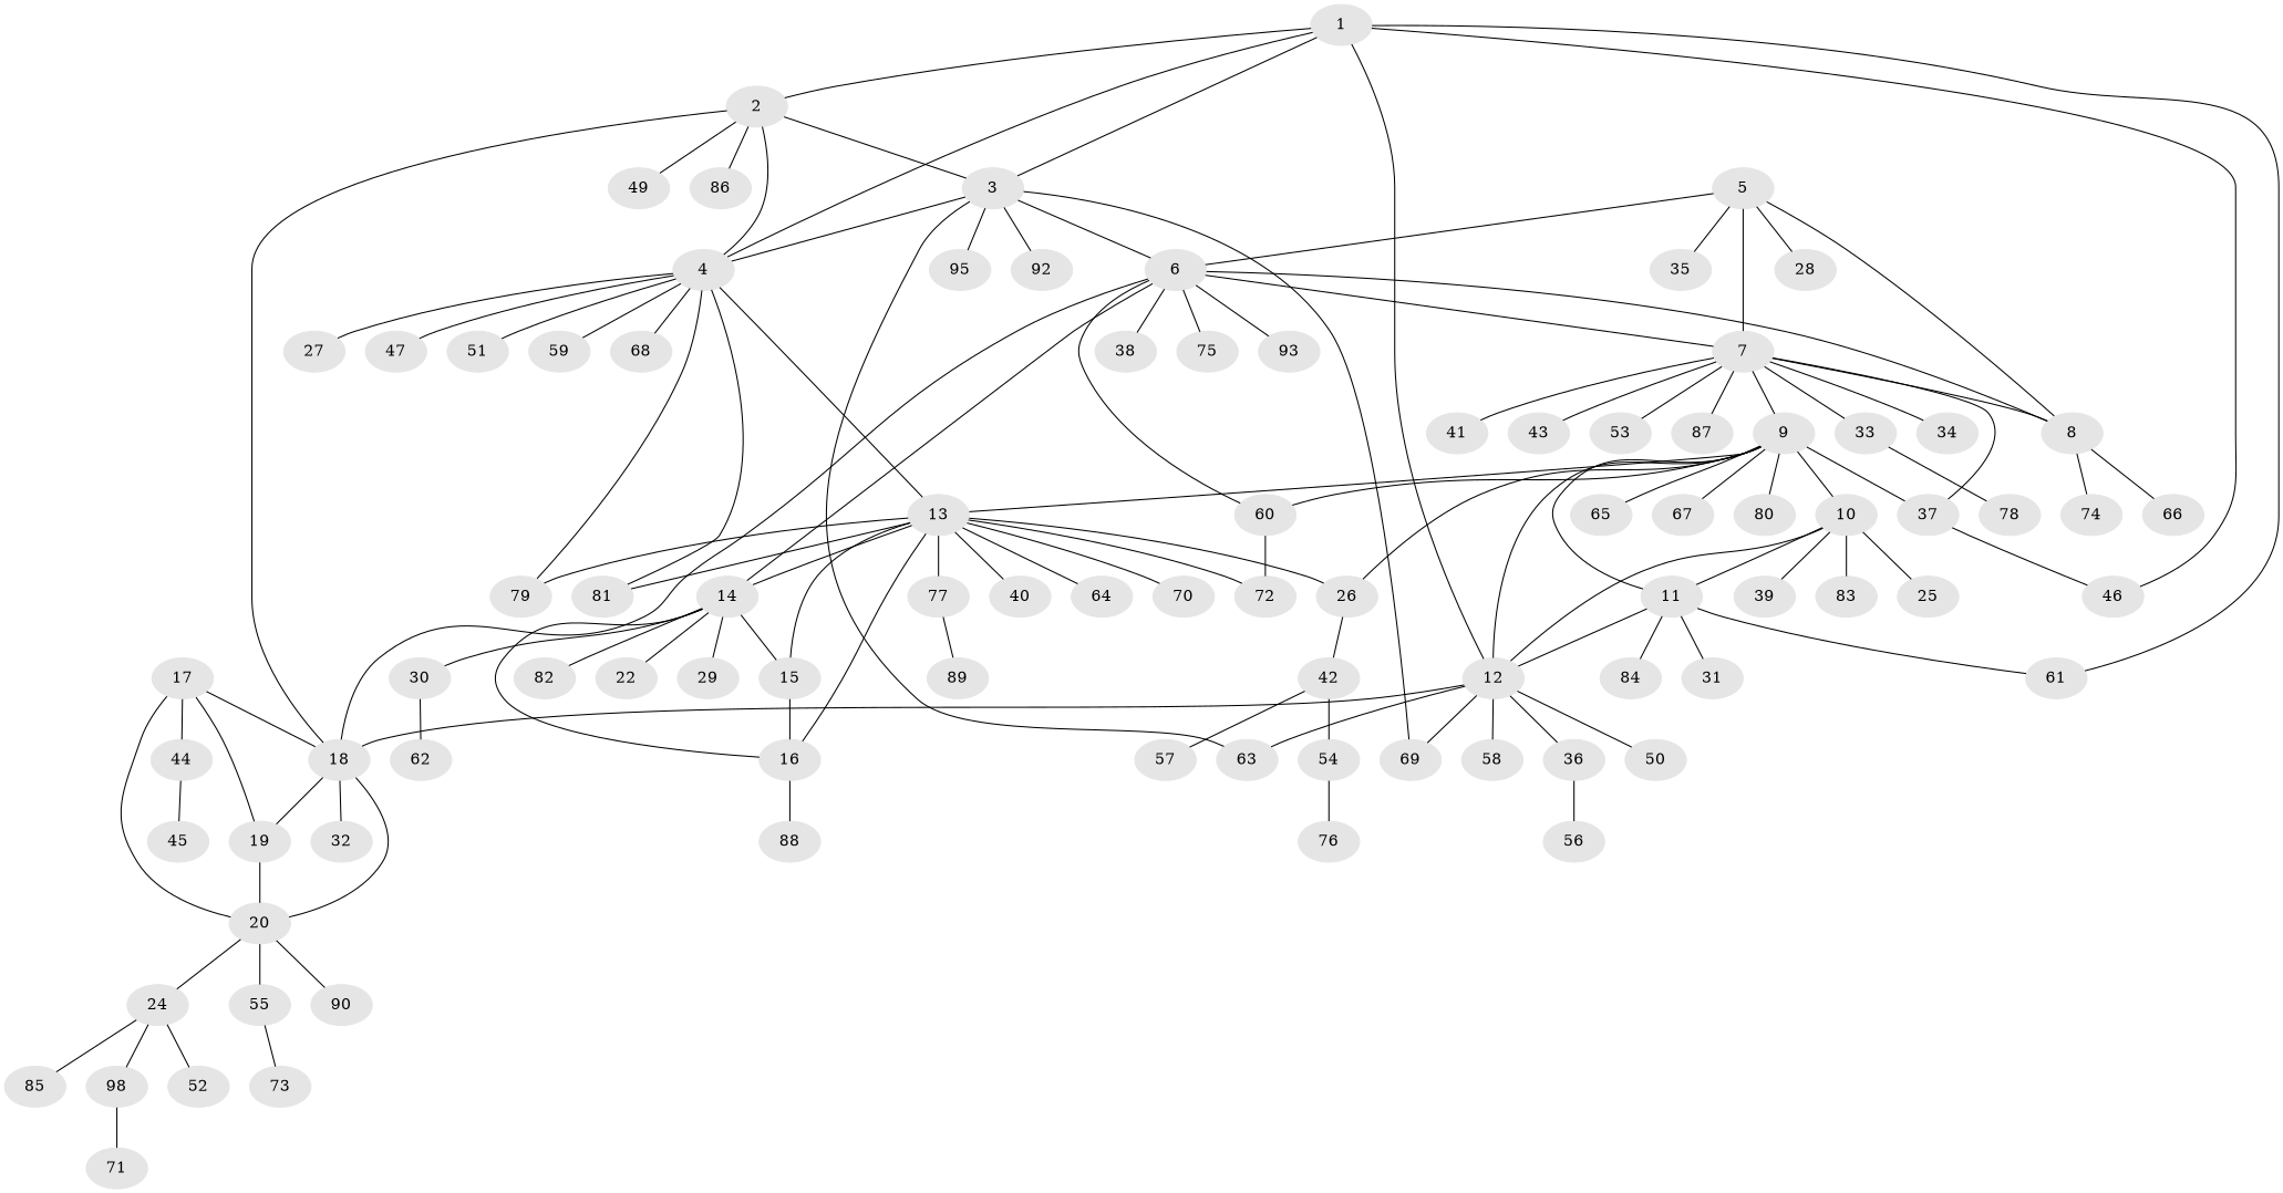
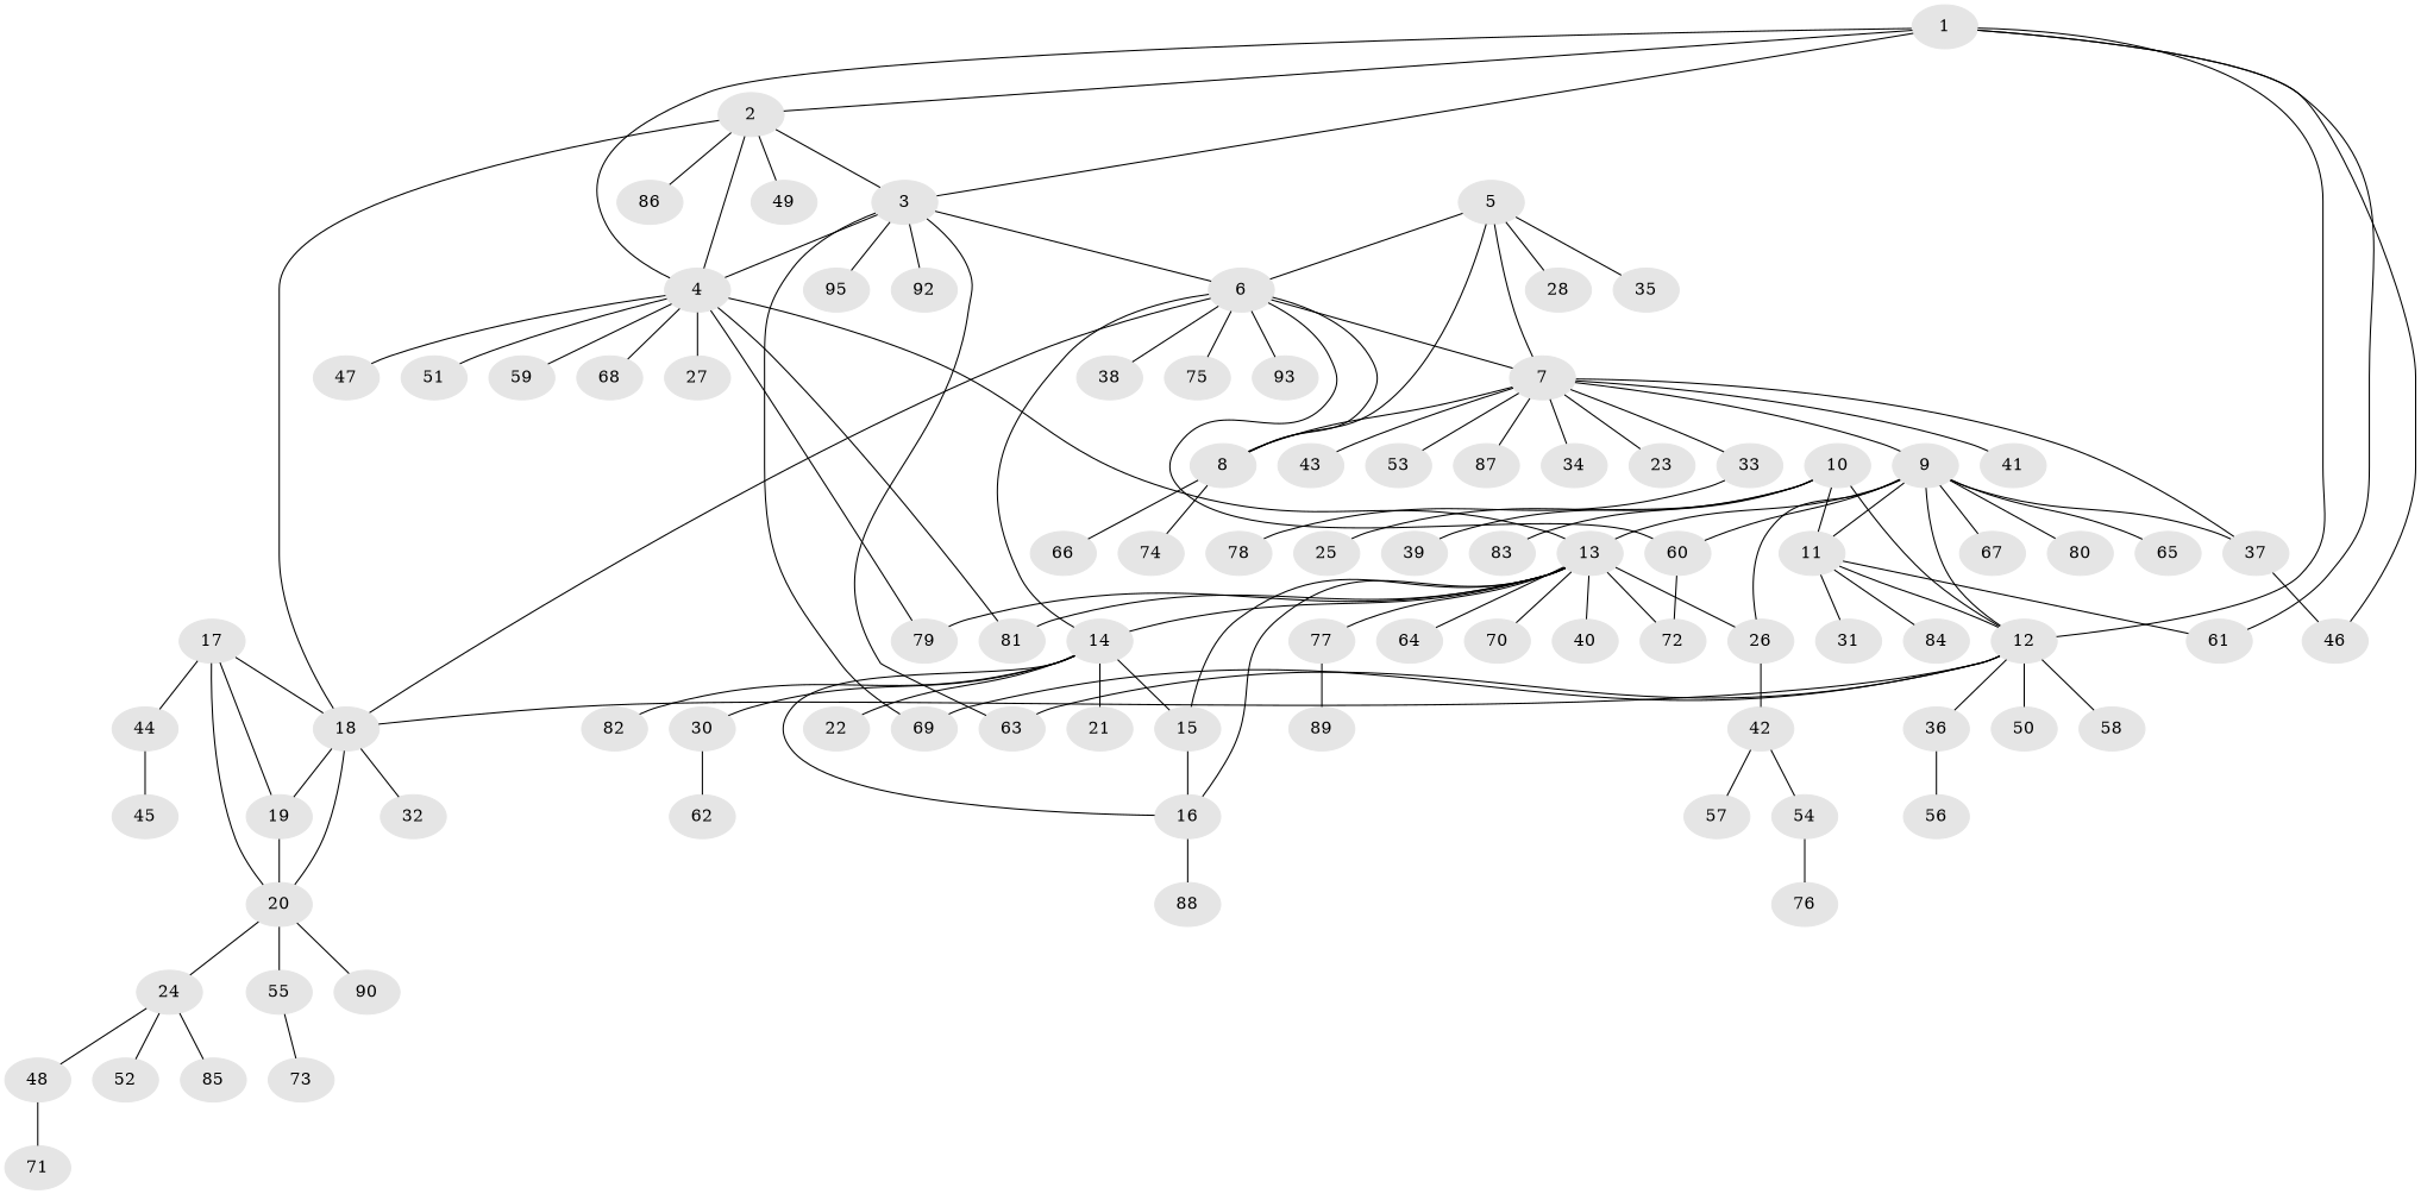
  graph {
    node [color=gray90 style=filled]
    1
    2
    3
    4
    12
    46
    61
    18
    49
    86
    6
    63
    69
    n14 [label=95]
    92
    13
    27
    47
    51
    59
    68
    79
    81
    36
    50
    58
    19
    20
    32
    7
    8
    14
    38
    60
    75
    93
    26
    15
    16
    40
    64
    70
    72
    77
    5
    28
    35
    9
+   23
    33
    34
    37
    41
    43
    53
    87
    66
    74
    22
-   29
+   29 [label=21]
    30
    82
    10
    11
    65
    67
    80
    78
    25
    39
    83
    31
    84
    42
    56
    88
    89
    62
    17
    44
    24
    55
    90
    45
-   48 [label=98]
+   48
    52
    85
    73
    71
    54
    57
    76
    1 -- 2
    1 -- 3
    1 -- 4
    1 -- 12
    1 -- 46
    1 -- 61
    2 -- 3
    2 -- 4
    2 -- 18
    2 -- 49
    2 -- 86
    3 -- 4
    3 -- 6
    3 -- 63
    3 -- 69
    3 -- n14
    3 -- 92
    4 -- 13
    4 -- 27
    4 -- 47
    4 -- 51
    4 -- 59
    4 -- 68
    4 -- 79
    4 -- 81
    12 -- 18
    12 -- 63
    12 -- 69
    12 -- 36
    12 -- 50
    12 -- 58
    18 -- 19
    18 -- 20
    18 -- 32
    6 -- 18
    6 -- 7
    6 -- 8
    6 -- 14
    6 -- 38
    6 -- 60
    6 -- 75
    6 -- 93
    13 -- 79
    13 -- 81
    13 -- 14
    13 -- 26
    13 -- 15
    13 -- 16
    13 -- 40
    13 -- 64
    13 -- 70
    13 -- 72
    13 -- 77
    36 -- 56
    19 -- 20
    20 -- 24
    20 -- 55
    20 -- 90
    7 -- 8
    7 -- 9
+   7 -- 23
    7 -- 33
    7 -- 34
    7 -- 37
    7 -- 41
    7 -- 43
    7 -- 53
    7 -- 87
    8 -- 66
    8 -- 74
    14 -- 15
    14 -- 16
    14 -- 22
    14 -- 29
    14 -- 30
    14 -- 82
    60 -- 72
    26 -- 42
    15 -- 16
    16 -- 88
    77 -- 89
    5 -- 6
    5 -- 7
    5 -- 8
    5 -- 28
    5 -- 35
    9 -- 12
    9 -- 13
    9 -- 60
    9 -- 26
    9 -- 37
-   9 -- 10
    9 -- 11
    9 -- 65
    9 -- 67
    9 -- 80
    33 -- 78
    37 -- 46
    30 -- 62
    10 -- 12
    10 -- 11
    10 -- 25
    10 -- 39
    10 -- 83
    11 -- 12
    11 -- 61
    11 -- 31
    11 -- 84
    42 -- 54
    42 -- 57
    17 -- 18
    17 -- 19
    17 -- 20
    17 -- 44
    44 -- 45
    24 -- 48
    24 -- 52
    24 -- 85
    55 -- 73
    48 -- 71
    54 -- 76
  }
